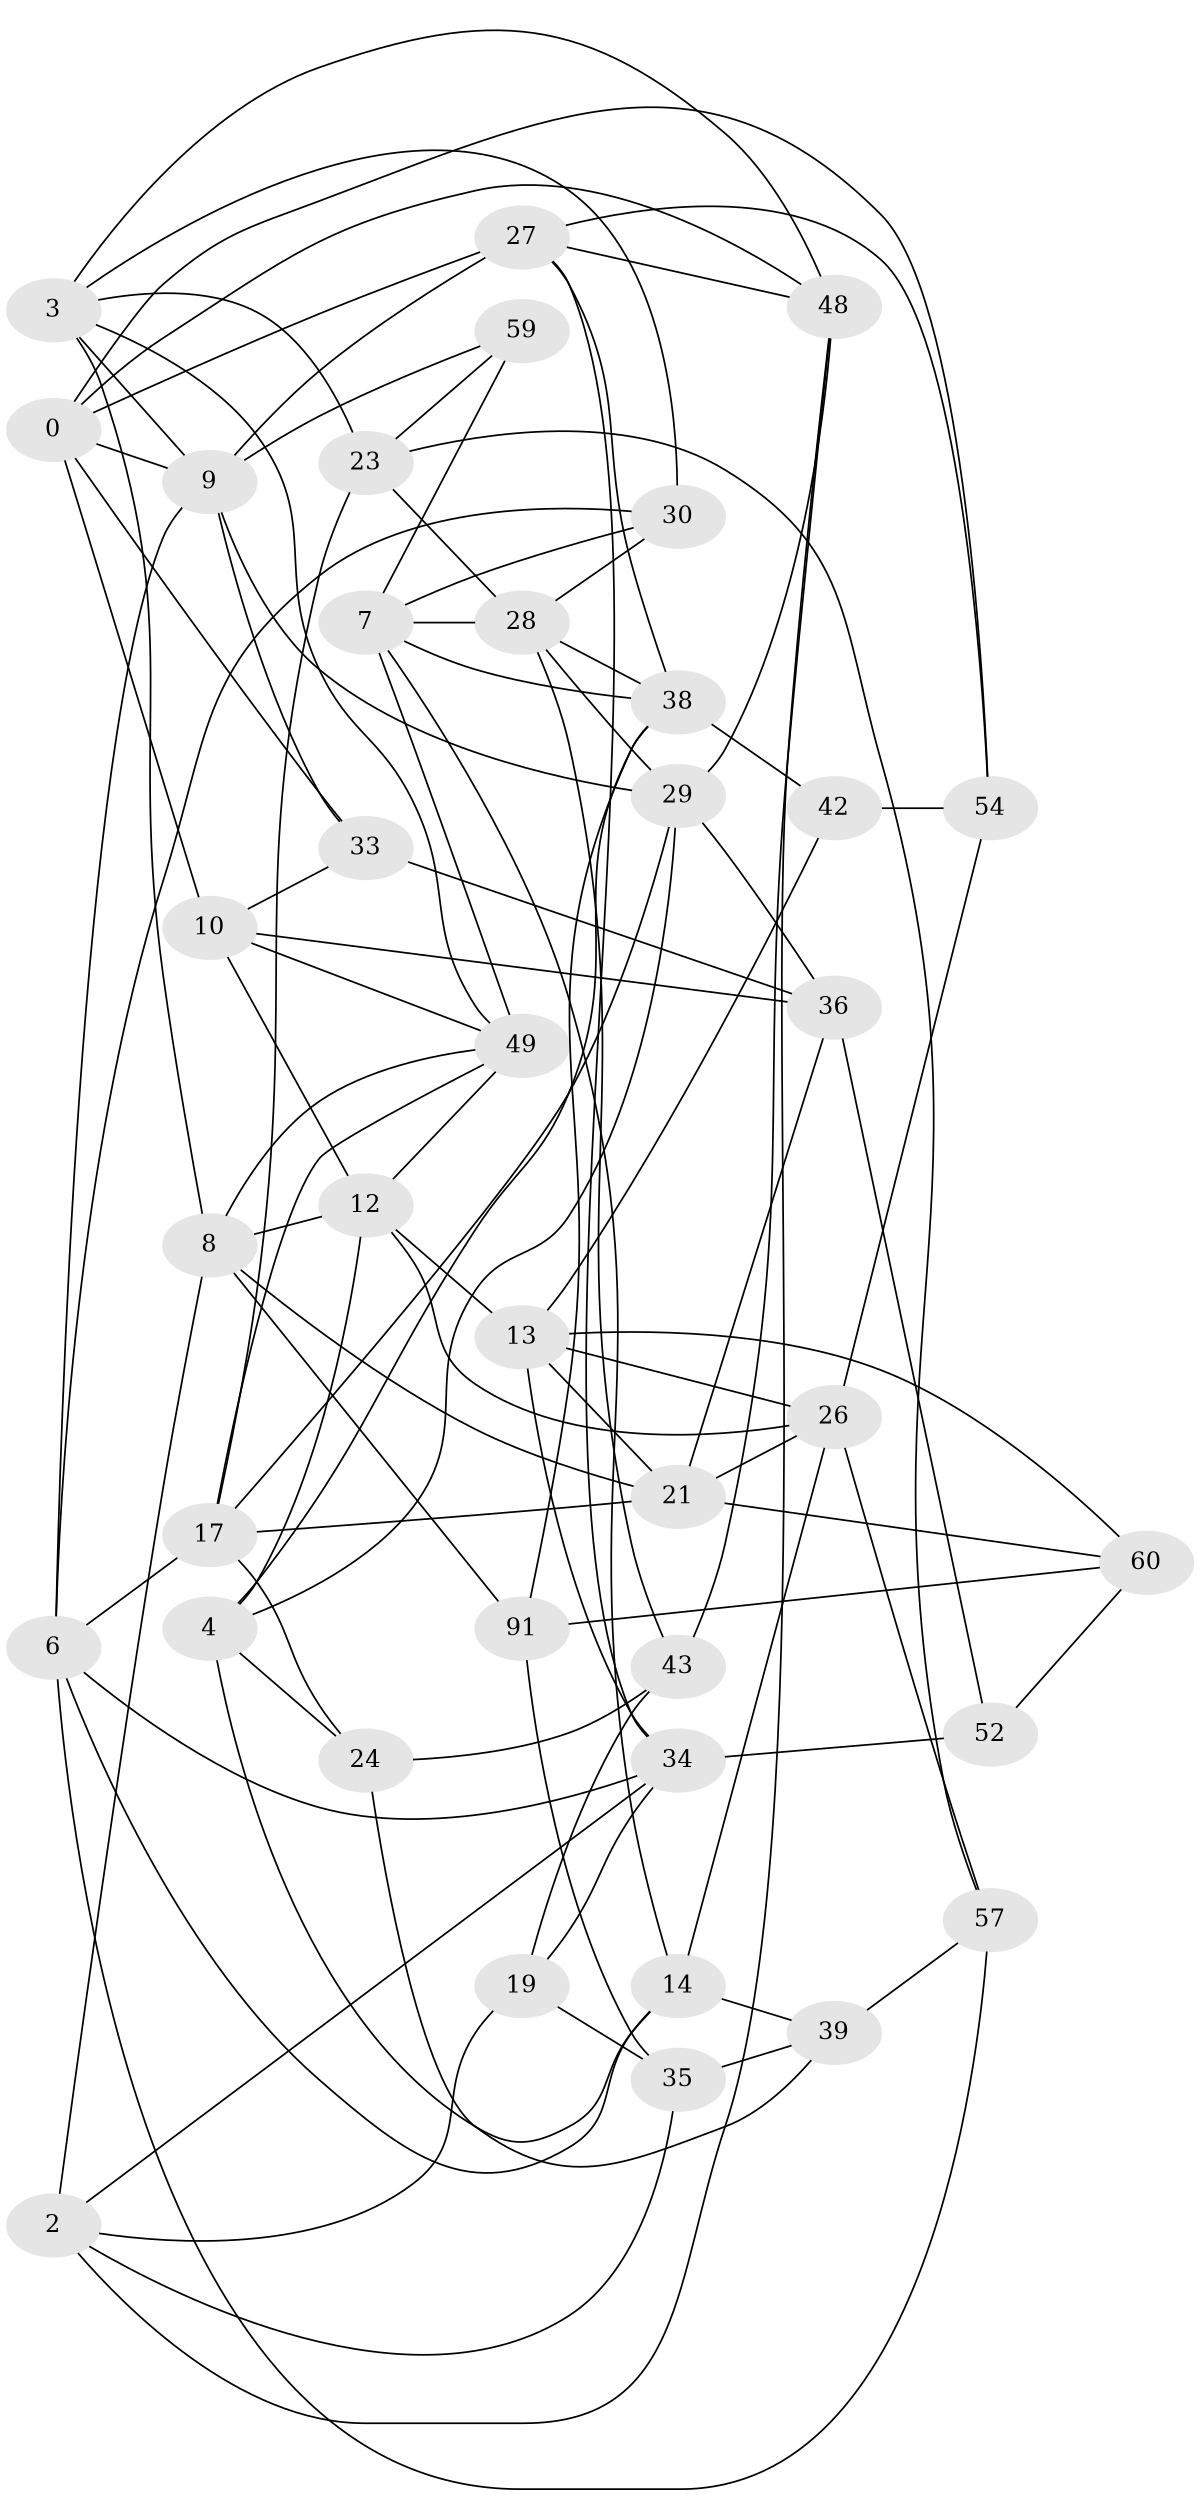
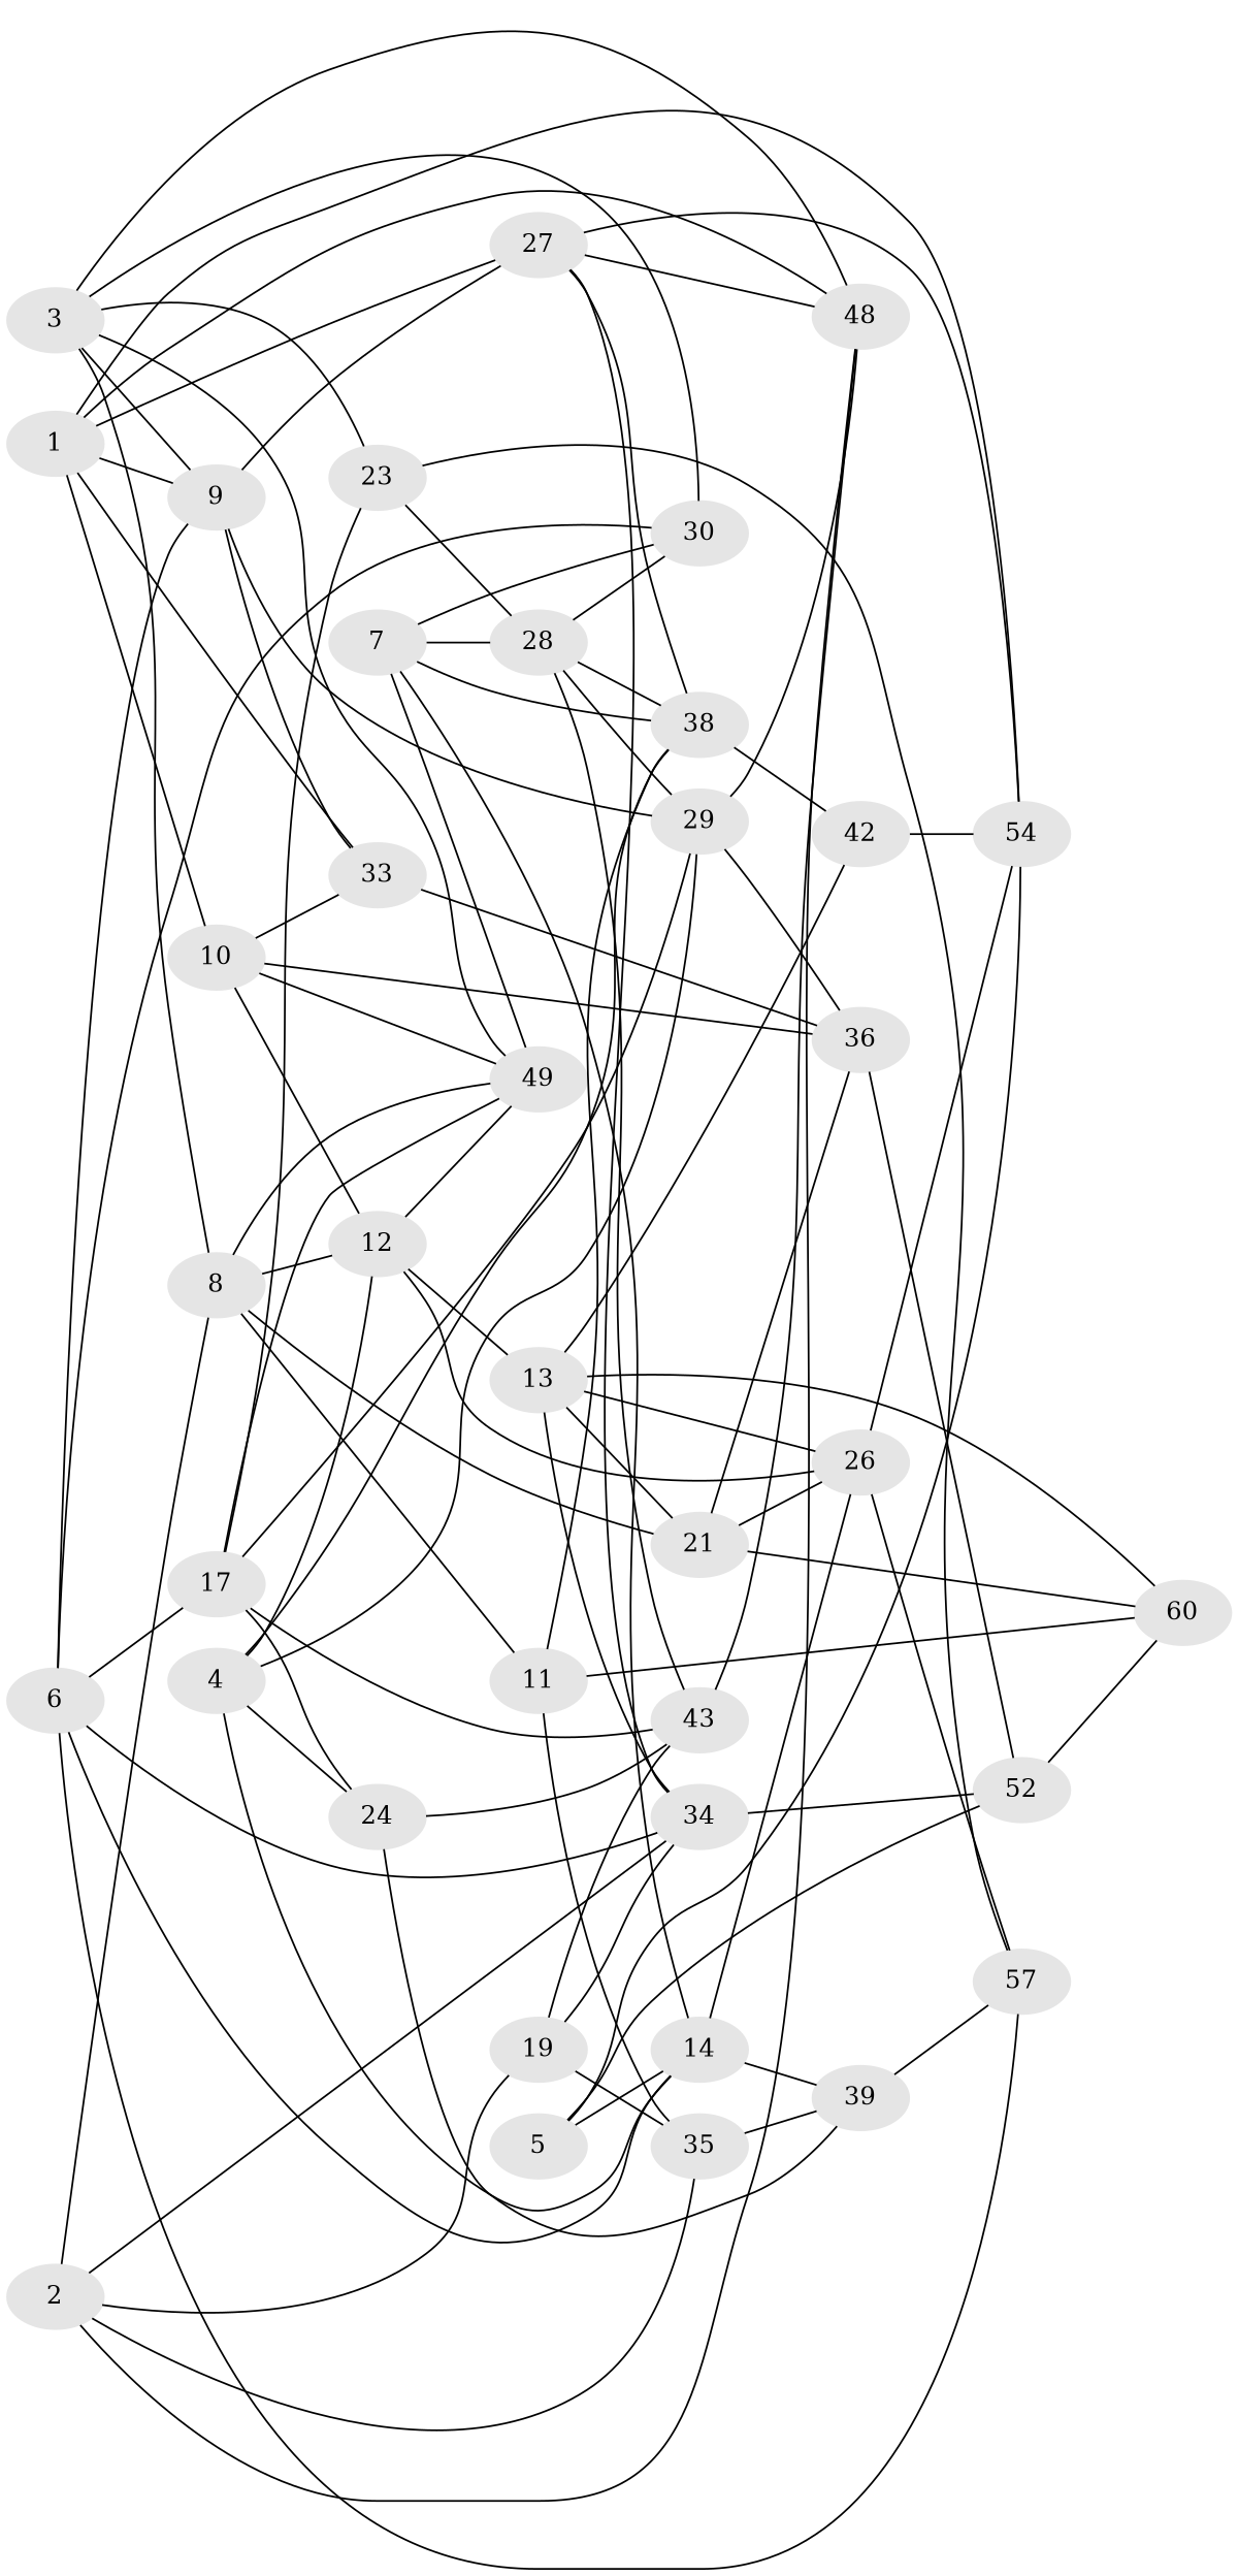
  graph {
    rankdir=LR
    node [color=gray90 style=filled]
-   1 [super="+45" label=0]
+   1 [super="+45"]
    9 [super="+44"]
    10 [super="+37"]
    27 [super="+46"]
    33
    48 [super="+52"]
    54 [super="+61"]
    29 [super="+47"]
-   59
    49 [super="+51"]
    12 [super="+20"]
    36 [super="+41"]
    34 [super="+56"]
    38 [super="+58"]
    2 [super="+31"]
    8 [super="+55"]
    19
    35
    4 [super="+16"]
    14 [super="+15"]
    24
-   11 [label=91]
+   11
    21 [super="+64"]
    43
    n25 [label=52]
    39
    3 [super="+32"]
    23 [super="+25"]
    30
    57
    28 [super="+40"]
    13 [super="+50"]
    26 [super="+62"]
    42
+   5
    60
    6 [super="+63"]
    17 [super="+18"]
    7 [super="+22"]
    1 -- 9
    1 -- 10
    1 -- 27
    1 -- 33
    1 -- 48
    1 -- 54
    9 -- 27
    9 -- 33
    9 -- 29
-   9 -- 59
    10 -- 33
    10 -- 49
    10 -- 12
    10 -- 36 [weight=2]
    27 -- 48
    27 -- 54
    27 -- 34
    27 -- 38
    33 -- 36
    29 -- 48
    29 -- 36
    12 -- 49
    12 -- 13
    12 -- 26
    36 -- n25
    34 -- n25
    38 -- 42
    2 -- 48
    2 -- 34
    2 -- 8
    2 -- 19
    2 -- 35
    8 -- 49
    8 -- 12
    8 -- 11
    8 -- 21
    19 -- 34
    19 -- 35
    19 -- 43
    35 -- 39
    4 -- 29
    4 -- 12
    4 -- 38
    4 -- 14
    4 -- 24
    14 -- 39
    14 -- 26
    24 -- 43
    24 -- 39
    11 -- 38
    11 -- 35
    11 -- 60
    21 -- 36
    21 -- 26
    21 -- 60
    43 -- 48
    n25 -- 60
    39 -- 57
    3 -- 9
    3 -- 48
    3 -- 49
    3 -- 8
    3 -- 23
    3 -- 30
-   23 -- 59 [weight=2]
    23 -- 57
    23 -- 28
    28 -- 29
    28 -- 38
    28 -- 43
    28 -- 30
    13 -- 34
    13 -- 21
    13 -- 26
    13 -- 42
    13 -- 60
    26 -- 54
    26 -- 57
    42 -- 54 [weight=2]
+   5 -- 54
+   5 -- 14
+   5 -- n25
    6 -- 9
    6 -- 34
    6 -- 14
    6 -- 30
    6 -- 57
    6 -- 17
    17 -- 29
    17 -- 49
    17 -- 24
-   17 -- 21
+   17 -- 43
    17 -- 23
-   7 -- 59
    7 -- 49
    7 -- 38
    7 -- 14
    7 -- 30
    7 -- 28
  }
